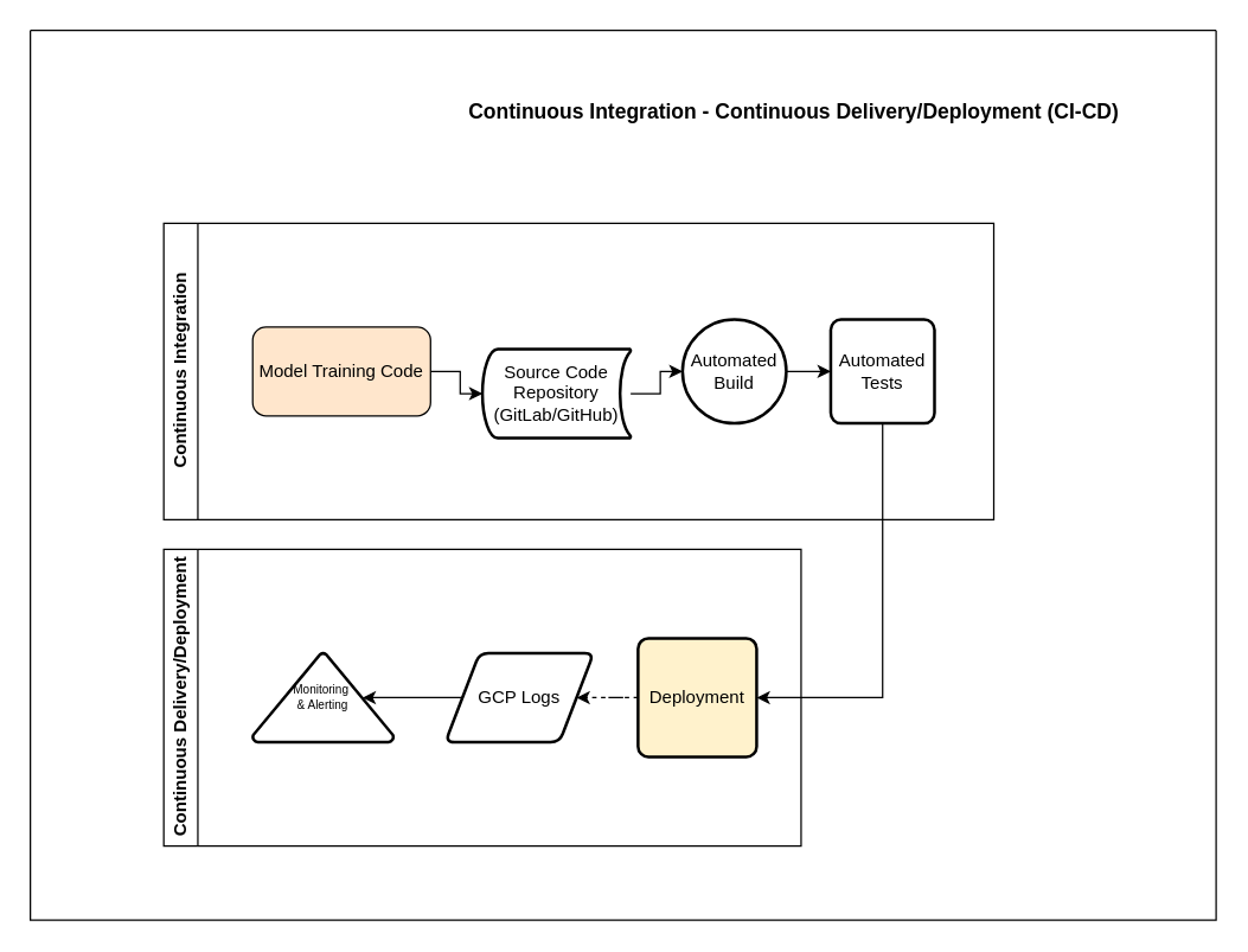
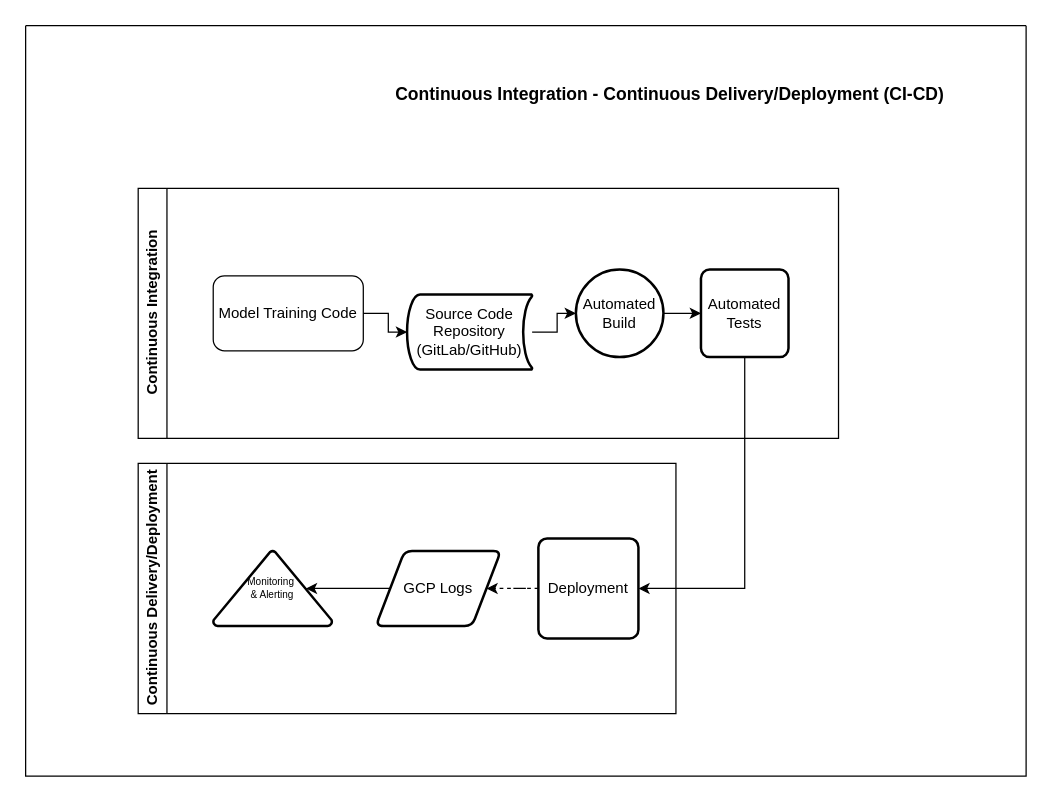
  <mxCell id="0" />
  <mxCell id="1" parent="0" />
  <mxCell id="2" value="" style="swimlane;startSize=0;" vertex="1" parent="1"><mxGeometry x="20" y="20" width="800" height="600" as="geometry" /></mxCell>
  <mxCell id="3" value="" style="shape=image;verticalLabelPosition=bottom;labelBackgroundColor=default;verticalAlign=top;aspect=fixed;imageAspect=0;image=https://upload.wikimedia.org/wikipedia/commons/thumb/5/51/Google_Cloud_logo.svg/512px-Google_Cloud_logo.svg.png;" vertex="1" parent="2"><mxGeometry x="40" y="40" width="192" height="30" as="geometry" /></mxCell>
  <mxCell id="4" value="Continuous Integration - Continuous Delivery/Deployment (CI-CD)" style="text;strokeColor=none;fillColor=none;align=left;verticalAlign=middle;spacingLeft=4;spacingRight=4;overflow=hidden;points=[[0,0.5],[1,0.5]];portConstraint=eastwest;rotatable=0;whiteSpace=wrap;html=1;fontSize=14;fontStyle=1" vertex="1" parent="2"><mxGeometry x="290" y="40" width="470" height="30" as="geometry" /></mxCell>
  <mxCell id="5" value="Continuous Integration" style="swimlane;horizontal=0;whiteSpace=wrap;html=1;" vertex="1" parent="2"><mxGeometry x="90" y="130" width="560" height="200" as="geometry" /></mxCell>
- <mxCell id="6" value="Model Training Code" style="rounded=1;whiteSpace=wrap;html=1;fillColor=#ffe6cc;" vertex="1" parent="5"><mxGeometry x="60" y="70" width="120" height="60" as="geometry" /></mxCell>
+ <mxCell id="6" value="Model Training Code" style="rounded=1;whiteSpace=wrap;html=1;" vertex="1" parent="5"><mxGeometry x="60" y="70" width="120" height="60" as="geometry" /></mxCell>
  <mxCell id="7" style="edgeStyle=orthogonalEdgeStyle;rounded=0;orthogonalLoop=1;jettySize=auto;html=1;entryX=0;entryY=0.5;entryDx=0;entryDy=0;" edge="1" parent="5" source="8" target="11"><mxGeometry relative="1" as="geometry" /></mxCell>
  <mxCell id="8" value="Automated Build" style="ellipse;whiteSpace=wrap;html=1;absoluteArcSize=1;arcSize=14;strokeWidth=2;" vertex="1" parent="5"><mxGeometry x="350" y="65" width="70" height="70" as="geometry" /></mxCell>
  <mxCell id="9" style="edgeStyle=orthogonalEdgeStyle;rounded=0;orthogonalLoop=1;jettySize=auto;html=1;entryX=0;entryY=0.5;entryDx=0;entryDy=0;" edge="1" parent="5" source="10" target="8"><mxGeometry relative="1" as="geometry" /></mxCell>
  <mxCell id="10" value="Source Code Repository (GitLab/GitHub)" style="strokeWidth=2;html=1;shape=mxgraph.flowchart.stored_data;whiteSpace=wrap;" vertex="1" parent="5"><mxGeometry x="215" y="85" width="100" height="60" as="geometry" /></mxCell>
  <mxCell id="11" value="Automated Tests" style="rounded=1;whiteSpace=wrap;html=1;absoluteArcSize=1;arcSize=14;strokeWidth=2;" vertex="1" parent="5"><mxGeometry x="450" y="65" width="70" height="70" as="geometry" /></mxCell>
  <mxCell id="12" style="edgeStyle=orthogonalEdgeStyle;rounded=0;orthogonalLoop=1;jettySize=auto;html=1;entryX=0;entryY=0.5;entryDx=0;entryDy=0;entryPerimeter=0;" edge="1" parent="5" source="6" target="10"><mxGeometry relative="1" as="geometry" /></mxCell>
  <mxCell id="13" value="Continuous Delivery/Deployment" style="swimlane;horizontal=0;whiteSpace=wrap;html=1;" vertex="1" parent="2"><mxGeometry x="90" y="350" width="430" height="200" as="geometry" /></mxCell>
  <mxCell id="14" style="edgeStyle=orthogonalEdgeStyle;rounded=0;orthogonalLoop=1;jettySize=auto;html=1;entryX=1;entryY=0.5;entryDx=0;entryDy=0;dashed=1;" edge="1" parent="13" source="15" target="16"><mxGeometry relative="1" as="geometry" /></mxCell>
- <mxCell id="15" value="Deployment" style="rounded=1;whiteSpace=wrap;html=1;absoluteArcSize=1;arcSize=14;strokeWidth=2;fillColor=#fff2cc;" vertex="1" parent="13"><mxGeometry x="320" y="60" width="80" height="80" as="geometry" /></mxCell>
+ <mxCell id="15" value="Deployment" style="rounded=1;whiteSpace=wrap;html=1;absoluteArcSize=1;arcSize=14;strokeWidth=2;" vertex="1" parent="13"><mxGeometry x="320" y="60" width="80" height="80" as="geometry" /></mxCell>
  <mxCell id="16" value="GCP Logs" style="shape=parallelogram;html=1;strokeWidth=2;perimeter=parallelogramPerimeter;whiteSpace=wrap;rounded=1;arcSize=12;size=0.23;" vertex="1" parent="13"><mxGeometry x="190" y="70" width="100" height="60" as="geometry" /></mxCell>
  <mxCell id="17" value="Monitoring&amp;nbsp;&lt;div style=&quot;font-size: 8px;&quot;&gt;&amp;amp; Alerting&lt;/div&gt;" style="strokeWidth=2;html=1;shape=mxgraph.flowchart.extract_or_measurement;whiteSpace=wrap;fontSize=8;" vertex="1" parent="13"><mxGeometry x="60" y="70" width="95" height="60" as="geometry" /></mxCell>
  <mxCell id="18" style="edgeStyle=orthogonalEdgeStyle;rounded=0;orthogonalLoop=1;jettySize=auto;html=1;entryX=0.78;entryY=0.5;entryDx=0;entryDy=0;entryPerimeter=0;" edge="1" parent="13" source="16" target="17"><mxGeometry relative="1" as="geometry" /></mxCell>
  <mxCell id="19" style="rounded=0;orthogonalLoop=1;jettySize=auto;html=1;entryX=1;entryY=0.5;entryDx=0;entryDy=0;exitX=0.5;exitY=1;exitDx=0;exitDy=0;edgeStyle=orthogonalEdgeStyle;" edge="1" parent="2" source="11" target="15"><mxGeometry relative="1" as="geometry" /></mxCell>
